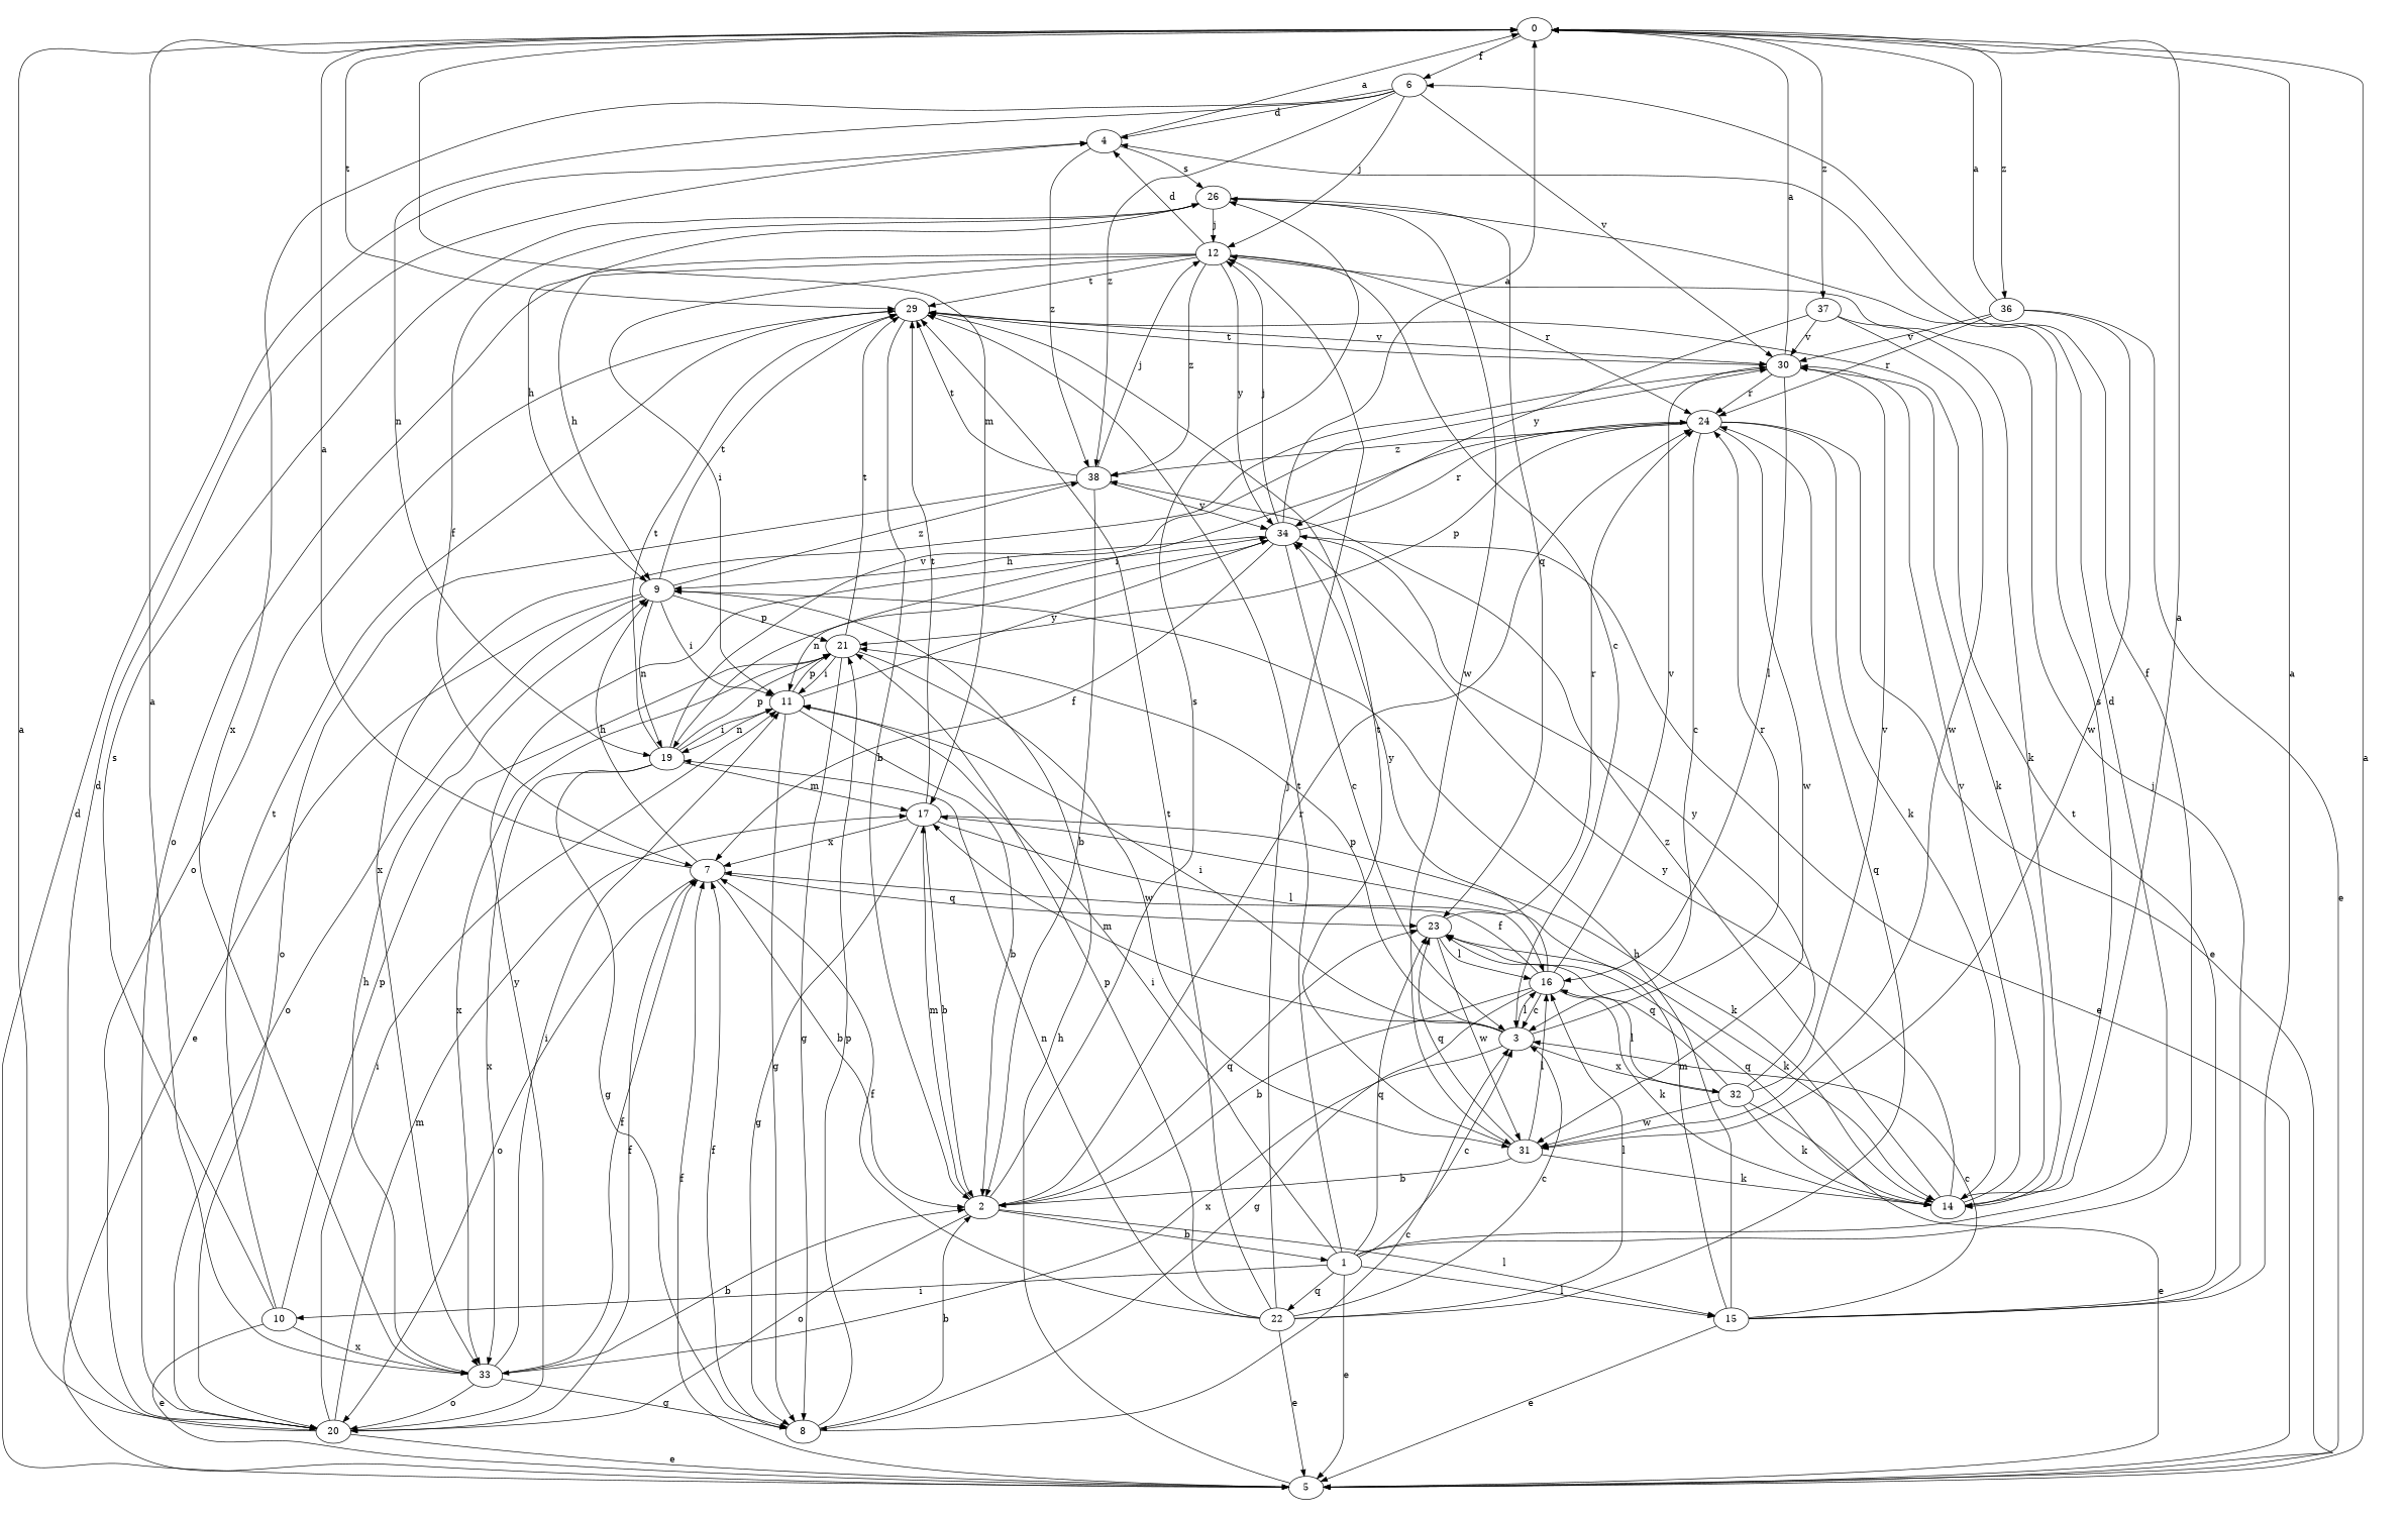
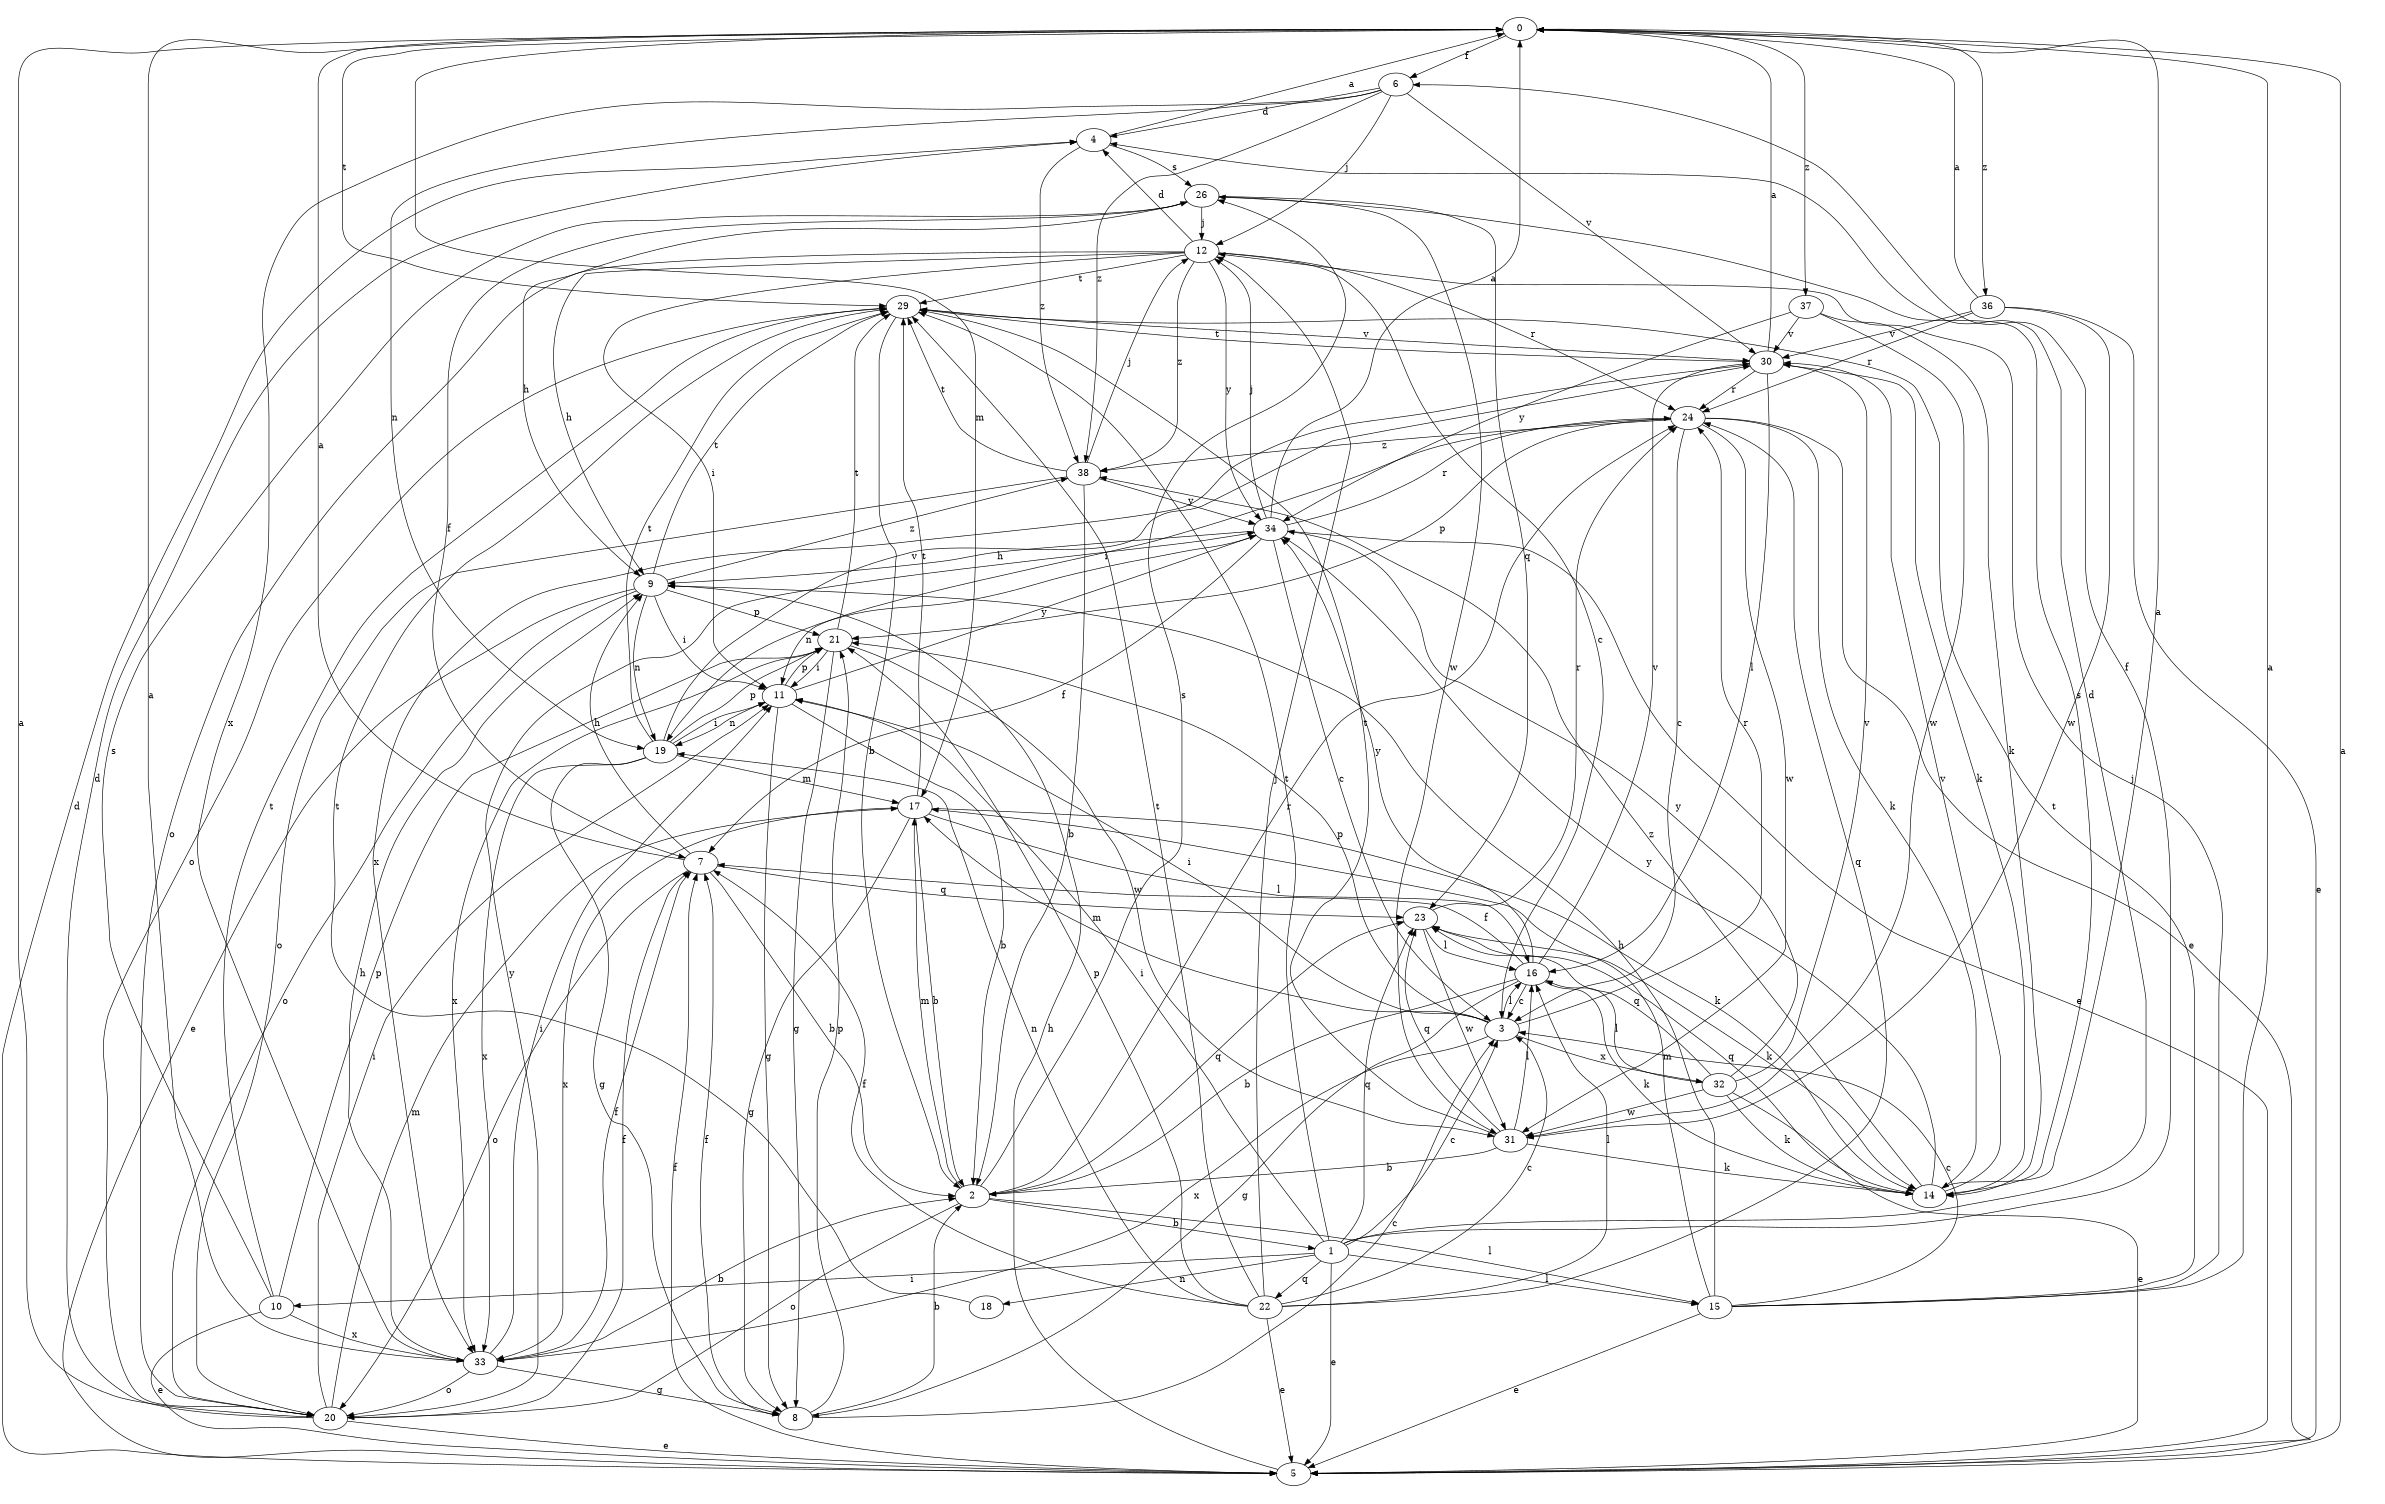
  strict digraph {
    0
    6
    17
    29
    36
    37
    4
    33
    38
    12
    19
    30
    2
    16
    8
    14
    20
    5
    24
    31
    34
    1
    3
    10
    11
    15
+   18
    22
    23
    21
    32
    26
    7
    9
    0 -> 6 [label=f]
    0 -> 17 [label=m]
    0 -> 29 [label=t]
    0 -> 36 [label=z]
    0 -> 37 [label=z]
    6 -> 4 [label=d]
    6 -> 33 [label=x]
    6 -> 38 [label=z]
    6 -> 12 [label=j]
    6 -> 19 [label=n]
    6 -> 30 [label=v]
    17 -> 29 [label=t]
-   17 -> 7 [label=x]
+   17 -> 33 [label=x]
    17 -> 2 [label=b]
    17 -> 16 [label=l]
    17 -> 8 [label=g]
    17 -> 14 [label=k]
    29 -> 30 [label=v]
    29 -> 2 [label=b]
    29 -> 20 [label=o]
    36 -> 0 [label=a]
    36 -> 30 [label=v]
    36 -> 5 [label=e]
    36 -> 24 [label=r]
    36 -> 31 [label=w]
    37 -> 30 [label=v]
    37 -> 14 [label=k]
    37 -> 31 [label=w]
    37 -> 34 [label=y]
    4 -> 0 [label=a]
    4 -> 38 [label=z]
    4 -> 26 [label=s]
    33 -> 0 [label=a]
    33 -> 2 [label=b]
    33 -> 8 [label=g]
    33 -> 20 [label=o]
    33 -> 11 [label=i]
    33 -> 7 [label=f]
    33 -> 9 [label=h]
    38 -> 29 [label=t]
    38 -> 12 [label=j]
    38 -> 2 [label=b]
    38 -> 20 [label=o]
    38 -> 34 [label=y]
    12 -> 29 [label=t]
    12 -> 4 [label=d]
    12 -> 38 [label=z]
    12 -> 20 [label=o]
    12 -> 24 [label=r]
    12 -> 34 [label=y]
    12 -> 3 [label=c]
    12 -> 11 [label=i]
    12 -> 9 [label=h]
    19 -> 17 [label=m]
    19 -> 29 [label=t]
    19 -> 33 [label=x]
    19 -> 30 [label=v]
    19 -> 8 [label=g]
    19 -> 11 [label=i]
    19 -> 21 [label=p]
    30 -> 0 [label=a]
    30 -> 29 [label=t]
    30 -> 33 [label=x]
    30 -> 16 [label=l]
    30 -> 14 [label=k]
    30 -> 24 [label=r]
    2 -> 17 [label=m]
    2 -> 20 [label=o]
    2 -> 24 [label=r]
    2 -> 1 [label=b]
    2 -> 15 [label=l]
    2 -> 23 [label=q]
    2 -> 26 [label=s]
    16 -> 30 [label=v]
    16 -> 2 [label=b]
    16 -> 8 [label=g]
    16 -> 14 [label=k]
    16 -> 34 [label=y]
    16 -> 3 [label=c]
    16 -> 7 [label=f]
    8 -> 2 [label=b]
    8 -> 3 [label=c]
    8 -> 21 [label=p]
    8 -> 7 [label=f]
    14 -> 0 [label=a]
    14 -> 38 [label=z]
    14 -> 30 [label=v]
    14 -> 34 [label=y]
    14 -> 23 [label=q]
    14 -> 26 [label=s]
    20 -> 0 [label=a]
    20 -> 17 [label=m]
    20 -> 4 [label=d]
    20 -> 5 [label=e]
    20 -> 34 [label=y]
    20 -> 11 [label=i]
    20 -> 7 [label=f]
    5 -> 0 [label=a]
    5 -> 4 [label=d]
    5 -> 7 [label=f]
    5 -> 9 [label=h]
    24 -> 38 [label=z]
    24 -> 14 [label=k]
    24 -> 5 [label=e]
    24 -> 31 [label=w]
    24 -> 3 [label=c]
    24 -> 11 [label=i]
    24 -> 21 [label=p]
    31 -> 29 [label=t]
    31 -> 2 [label=b]
    31 -> 16 [label=l]
    31 -> 14 [label=k]
    31 -> 23 [label=q]
    34 -> 0 [label=a]
    34 -> 12 [label=j]
    34 -> 19 [label=n]
    34 -> 5 [label=e]
    34 -> 24 [label=r]
    34 -> 3 [label=c]
    34 -> 7 [label=f]
    34 -> 9 [label=h]
    1 -> 6 [label=f]
    1 -> 29 [label=t]
    1 -> 4 [label=d]
    1 -> 5 [label=e]
    1 -> 3 [label=c]
    1 -> 10 [label=i]
    1 -> 11 [label=i]
    1 -> 15 [label=l]
+   1 -> 18 [label=n]
    1 -> 22 [label=q]
    1 -> 23 [label=q]
    3 -> 17 [label=m]
    3 -> 33 [label=x]
    3 -> 16 [label=l]
    3 -> 24 [label=r]
    3 -> 11 [label=i]
    3 -> 21 [label=p]
    3 -> 32 [label=x]
    10 -> 29 [label=t]
    10 -> 33 [label=x]
    10 -> 5 [label=e]
    10 -> 21 [label=p]
    10 -> 26 [label=s]
    11 -> 19 [label=n]
    11 -> 2 [label=b]
    11 -> 8 [label=g]
    11 -> 34 [label=y]
    11 -> 21 [label=p]
    15 -> 0 [label=a]
    15 -> 17 [label=m]
    15 -> 29 [label=t]
    15 -> 12 [label=j]
    15 -> 5 [label=e]
    15 -> 3 [label=c]
    15 -> 9 [label=h]
+   18 -> 29 [label=t]
    22 -> 29 [label=t]
    22 -> 12 [label=j]
    22 -> 19 [label=n]
    22 -> 16 [label=l]
    22 -> 5 [label=e]
    22 -> 24 [label=q]
    22 -> 3 [label=c]
    22 -> 21 [label=p]
    22 -> 7 [label=f]
    23 -> 16 [label=l]
    23 -> 14 [label=k]
    23 -> 24 [label=r]
    23 -> 31 [label=w]
    21 -> 29 [label=t]
    21 -> 33 [label=x]
    21 -> 8 [label=g]
    21 -> 31 [label=w]
    21 -> 11 [label=i]
    32 -> 30 [label=v]
    32 -> 16 [label=l]
    32 -> 14 [label=k]
    32 -> 5 [label=e]
    32 -> 31 [label=w]
    32 -> 34 [label=y]
    32 -> 23 [label=q]
    26 -> 12 [label=j]
    26 -> 31 [label=w]
    26 -> 23 [label=q]
    26 -> 7 [label=f]
    26 -> 9 [label=h]
    7 -> 0 [label=a]
    7 -> 2 [label=b]
    7 -> 20 [label=o]
    7 -> 23 [label=q]
    7 -> 9 [label=h]
    9 -> 29 [label=t]
    9 -> 38 [label=z]
    9 -> 19 [label=n]
    9 -> 20 [label=o]
    9 -> 5 [label=e]
    9 -> 11 [label=i]
    9 -> 21 [label=p]
  }
